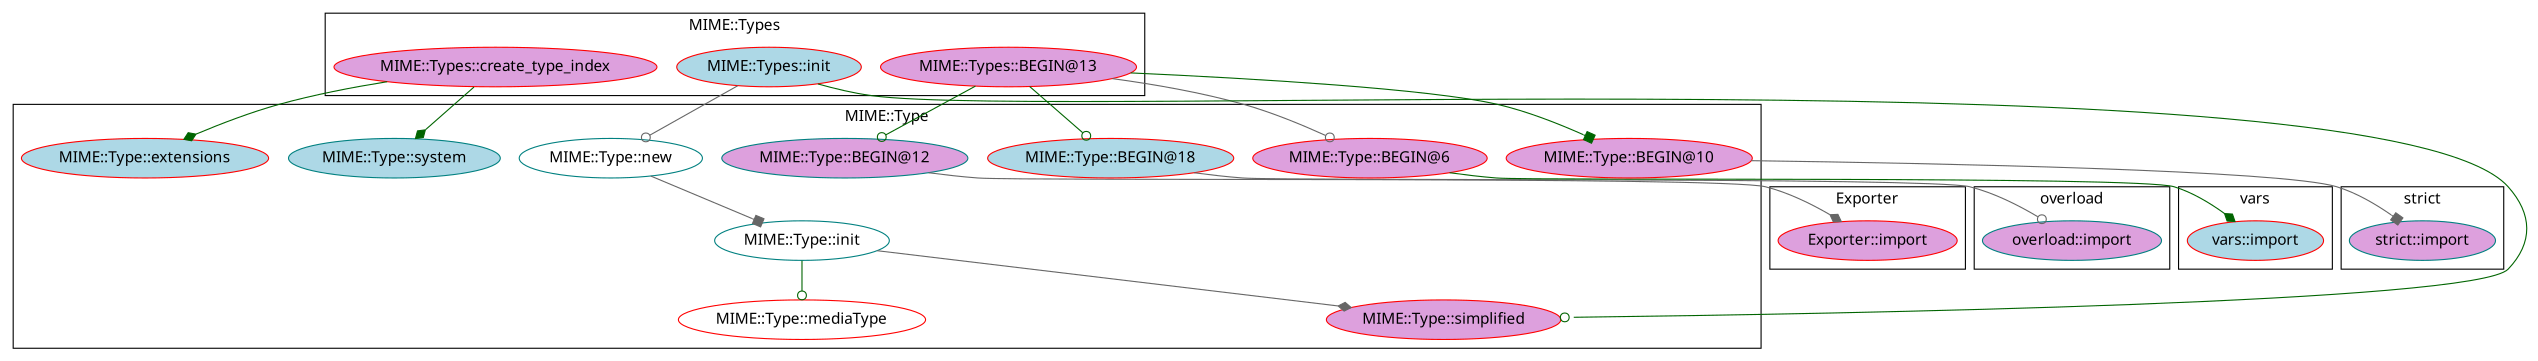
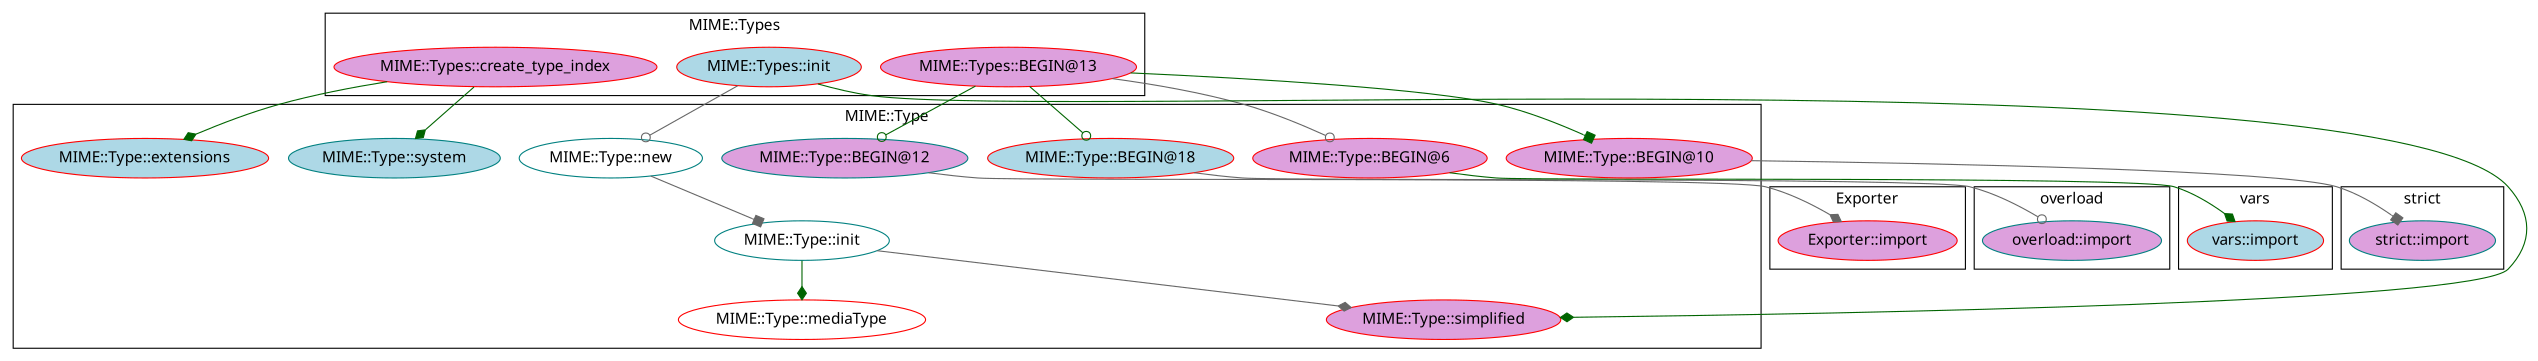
  digraph {
    fontname="Noto Sans"
    node [color=red fillcolor=plum fontname="Noto Sans" style=filled]
    edge [arrowhead=diamond color=darkgreen fontname="Noto Sans"]
    "MIME::Type::simplified"
    "MIME::Type::BEGIN@12" [color=teal]
    "MIME::Type::mediaType" [fillcolor=white]
    "MIME::Type::system" [color=teal fillcolor=lightblue]
    "MIME::Type::init" [color=teal fillcolor=white]
    "MIME::Type::BEGIN@18" [fillcolor=lightblue]
    "MIME::Type::BEGIN@6"
    "MIME::Type::BEGIN@10"
    "MIME::Type::new" [color=teal fillcolor=white]
    "MIME::Type::extensions" [fillcolor=lightblue]
    "Exporter::import"
    "overload::import" [color=teal]
    "MIME::Types::create_type_index"
    "MIME::Types::BEGIN@13"
    "MIME::Types::init" [fillcolor=lightblue]
    "vars::import" [fillcolor=lightblue]
    "strict::import" [color=teal]
    subgraph cluster_1 {
      label="MIME::Type"
      "MIME::Type::simplified"
      "MIME::Type::BEGIN@12"
      "MIME::Type::mediaType"
      "MIME::Type::system"
      "MIME::Type::init"
      "MIME::Type::BEGIN@18"
      "MIME::Type::BEGIN@6"
      "MIME::Type::BEGIN@10"
      "MIME::Type::new"
      "MIME::Type::extensions"
    }
    subgraph cluster_2 {
      label=Exporter
      "Exporter::import"
    }
    subgraph cluster_3 {
      label=overload
      "overload::import"
    }
    subgraph cluster_4 {
      label="MIME::Types"
      "MIME::Types::create_type_index"
      "MIME::Types::BEGIN@13"
      "MIME::Types::init"
    }
    subgraph cluster_5 {
      label=vars
      "vars::import"
    }
    subgraph cluster_6 {
      label="strict"
      "strict::import"
    }
    "MIME::Type::BEGIN@12" -> "Exporter::import" [color=gray40]
    "MIME::Type::init" -> "MIME::Type::simplified" [color=gray40]
-   "MIME::Type::init" -> "MIME::Type::mediaType" [arrowhead=odot]
+   "MIME::Type::init" -> "MIME::Type::mediaType"
    "MIME::Type::BEGIN@18" -> "overload::import" [arrowhead=odot color=gray40]
    "MIME::Type::BEGIN@6" -> "vars::import"
    "MIME::Type::BEGIN@10" -> "strict::import" [arrowhead=box color=gray40]
    "MIME::Type::new" -> "MIME::Type::init" [arrowhead=box color=gray40]
    "MIME::Types::create_type_index" -> "MIME::Type::system"
    "MIME::Types::create_type_index" -> "MIME::Type::extensions"
    "MIME::Types::BEGIN@13" -> "MIME::Type::BEGIN@12" [arrowhead=odot]
    "MIME::Types::BEGIN@13" -> "MIME::Type::BEGIN@18" [arrowhead=odot]
    "MIME::Types::BEGIN@13" -> "MIME::Type::BEGIN@6" [arrowhead=odot color=gray40]
    "MIME::Types::BEGIN@13" -> "MIME::Type::BEGIN@10" [arrowhead=box]
-   "MIME::Types::init" -> "MIME::Type::simplified" [arrowhead=odot]
+   "MIME::Types::init" -> "MIME::Type::simplified"
    "MIME::Types::init" -> "MIME::Type::new" [arrowhead=odot color=gray40]
  }
